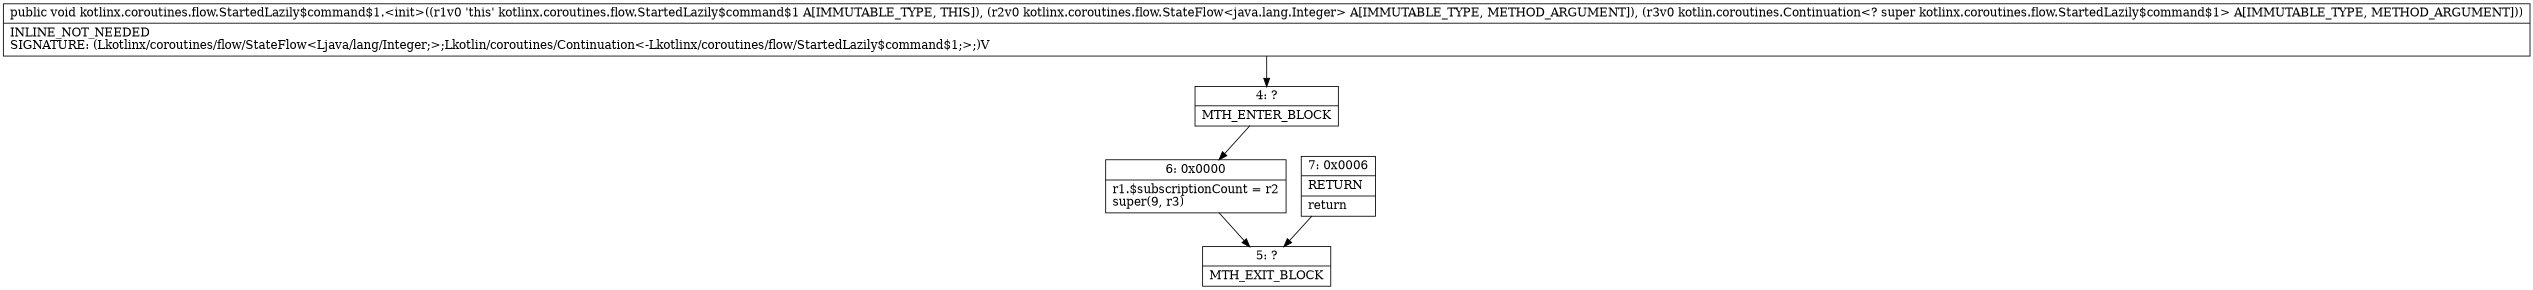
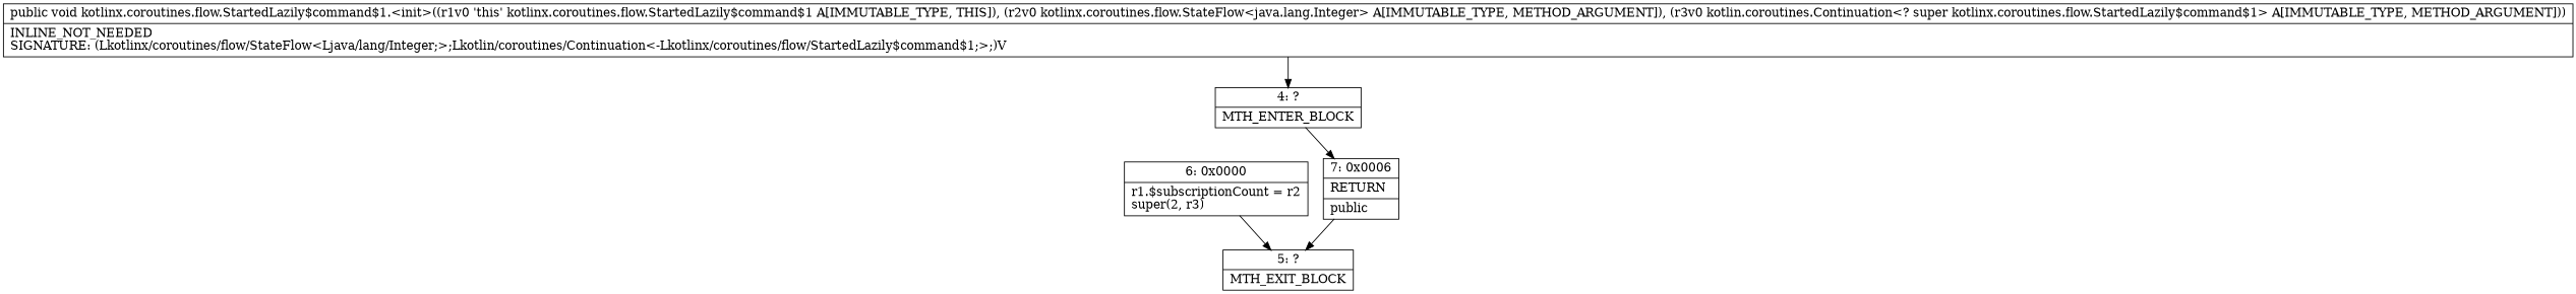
  digraph {
    node [shape=record]
    n1 [label="{4\:\ ?|MTH_ENTER_BLOCK\l}"]
-   n2 [label="{6\:\ 0x0000|r1.$subscriptionCount = r2\lsuper(9, r3)\l}"]
+   n2 [label="{6\:\ 0x0000|r1.$subscriptionCount = r2\lsuper(2, r3)\l}"]
    n3 [label="{5\:\ ?|MTH_EXIT_BLOCK\l}"]
-   n4 [label="{7\:\ 0x0006|RETURN\l|return\l}"]
+   n4 [label="{7\:\ 0x0006|RETURN\l|public\l}"]
    n5 [label="{public void kotlinx.coroutines.flow.StartedLazily$command$1.\<init\>((r1v0 'this' kotlinx.coroutines.flow.StartedLazily$command$1 A[IMMUTABLE_TYPE, THIS]), (r2v0 kotlinx.coroutines.flow.StateFlow\<java.lang.Integer\> A[IMMUTABLE_TYPE, METHOD_ARGUMENT]), (r3v0 kotlin.coroutines.Continuation\<? super kotlinx.coroutines.flow.StartedLazily$command$1\> A[IMMUTABLE_TYPE, METHOD_ARGUMENT]))  | INLINE_NOT_NEEDED\lSIGNATURE: (Lkotlinx\/coroutines\/flow\/StateFlow\<Ljava\/lang\/Integer;\>;Lkotlin\/coroutines\/Continuation\<\-Lkotlinx\/coroutines\/flow\/StartedLazily$command$1;\>;)V\l}"]
-   n1 -> n2
+   n1 -> n4
    n2 -> n3
    n4 -> n3
    n5 -> n1
  }
